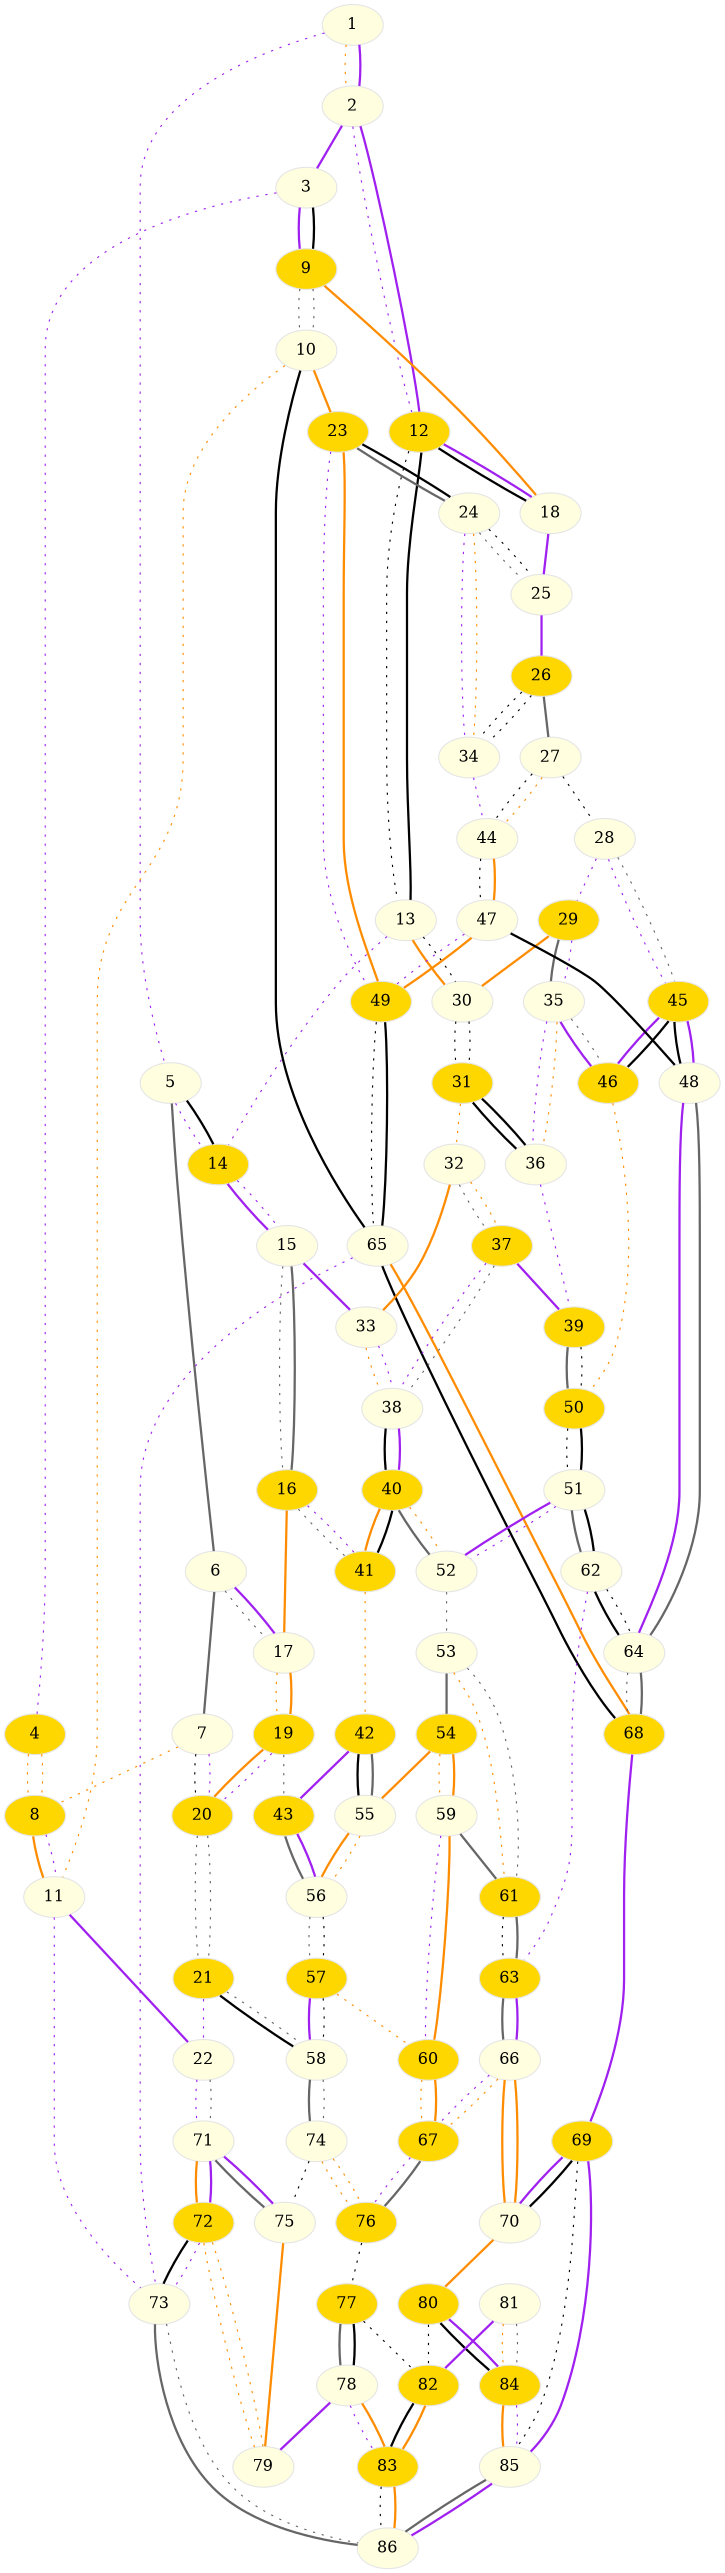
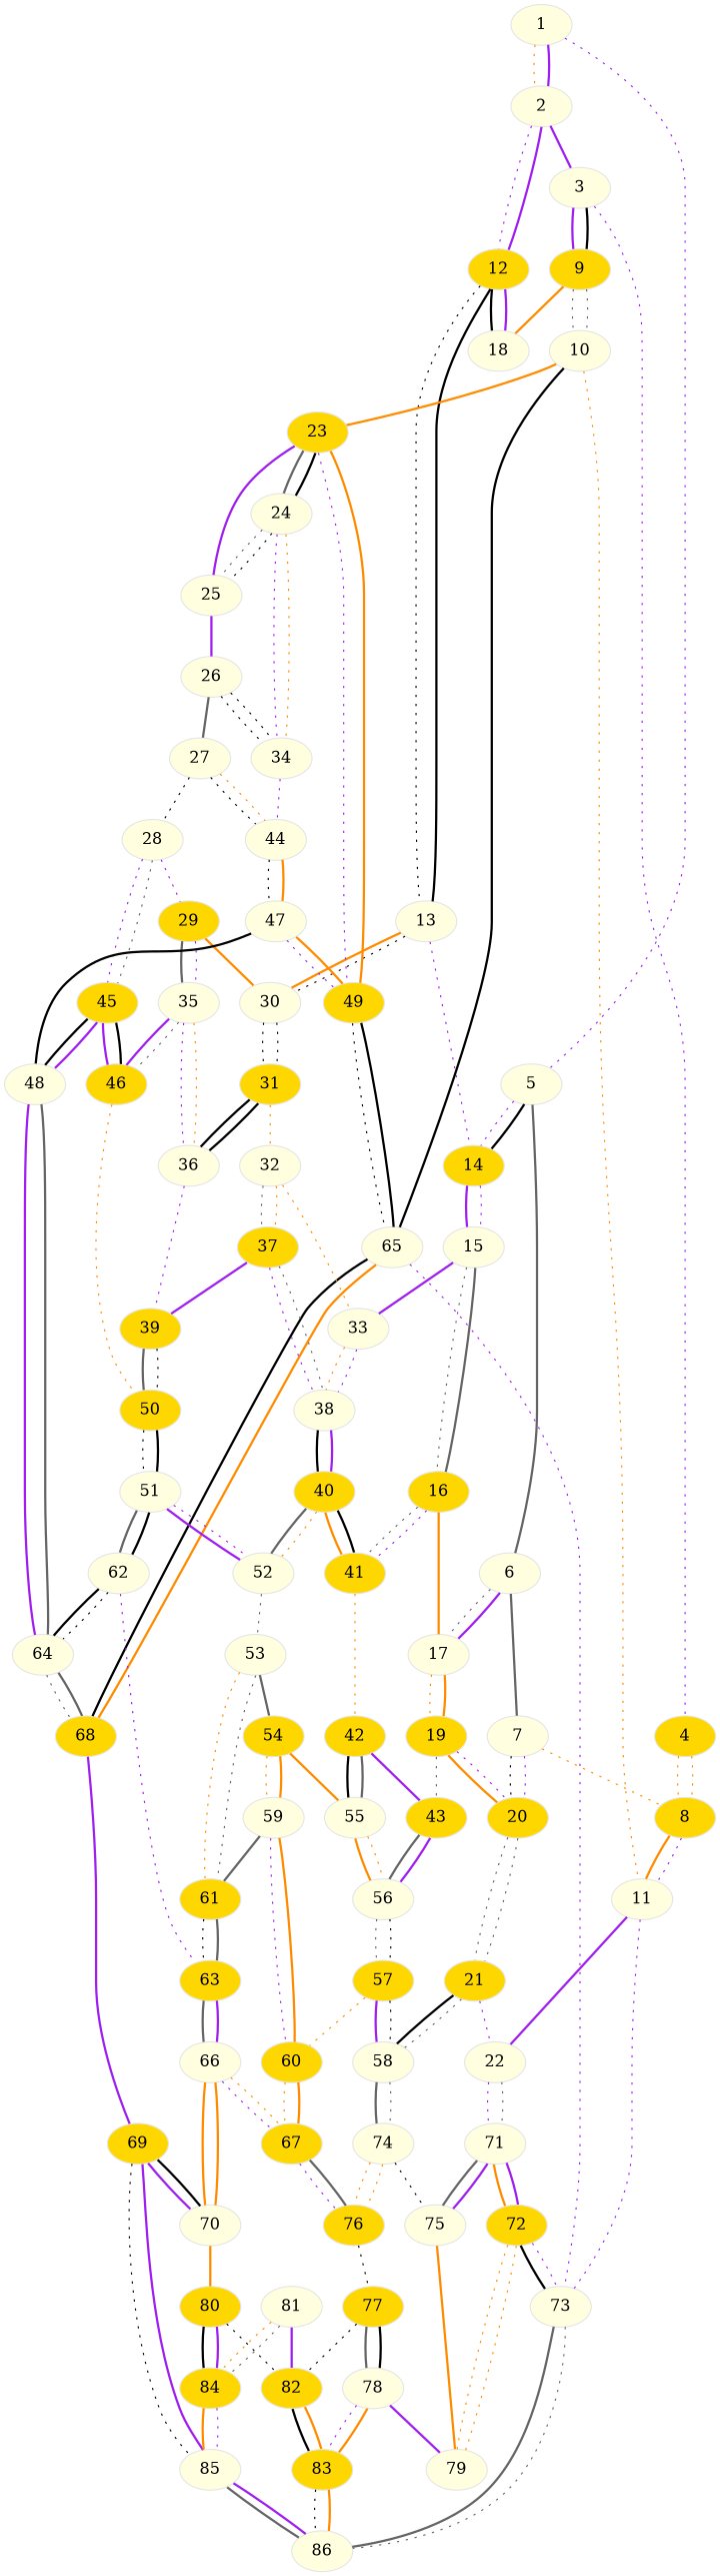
  graph {
    node [color=gray90 fillcolor=lightyellow style=filled]
    edge [color=purple style=bold]
    1
    2
    5
    3
    12 [fillcolor=gold]
    6
    14 [fillcolor=gold]
    4 [fillcolor=gold]
    9 [fillcolor=gold]
    18
    13
    8 [fillcolor=gold]
    10
    11
    7
    17
    15
    20 [fillcolor=gold]
    19 [fillcolor=gold]
    21 [fillcolor=gold]
    22
    73
    23 [fillcolor=gold]
    65
    25
    24
    49 [fillcolor=gold]
    68 [fillcolor=gold]
    71
    86
    30
    31 [fillcolor=gold]
    16 [fillcolor=gold]
    33
    41 [fillcolor=gold]
    38
    42 [fillcolor=gold]
    43 [fillcolor=gold]
-   26 [fillcolor=gold]
+   26
    56
    58
    74
    72 [fillcolor=gold]
    75
    34
    44
    27
    28
    29 [fillcolor=gold]
    45 [fillcolor=gold]
    47
    35
    46 [fillcolor=gold]
    48
    36
    32
    37 [fillcolor=gold]
    39 [fillcolor=gold]
    40 [fillcolor=gold]
    50 [fillcolor=gold]
    52
    51
    53
    55
    57 [fillcolor=gold]
    64
    62
    63 [fillcolor=gold]
    54 [fillcolor=gold]
    61 [fillcolor=gold]
    59
    60 [fillcolor=gold]
    67 [fillcolor=gold]
    76 [fillcolor=gold]
    66
    70
    69 [fillcolor=gold]
    80 [fillcolor=gold]
    77 [fillcolor=gold]
    85
    82 [fillcolor=gold]
    84 [fillcolor=gold]
    79
    78
    83 [fillcolor=gold]
    81
    1 -- 2 [color=darkorange style=dotted]
    1 -- 2
    1 -- 5 [style=dotted]
    2 -- 3
    2 -- 12 [style=dotted]
    2 -- 12
    5 -- 6 [color=gray40]
    5 -- 14 [style=dotted]
    5 -- 14 [color=black]
    3 -- 4 [style=dotted]
    3 -- 9
    3 -- 9 [color=black]
    12 -- 18 [color=black]
    12 -- 18
    12 -- 13 [color=black style=dotted]
    12 -- 13 [color=black]
    6 -- 7 [color=gray40]
    6 -- 17 [color=gray40 style=dotted]
    6 -- 17
    14 -- 15
    14 -- 15 [style=dotted]
    4 -- 8 [color=darkorange style=dotted]
    4 -- 8 [color=darkorange style=dotted]
    9 -- 18 [color=darkorange]
    9 -- 10 [color=gray40 style=dotted]
    9 -- 10 [color=gray40 style=dotted]
-   18 -- 25
+   23 -- 25
    13 -- 14 [style=dotted]
    13 -- 30 [color=darkorange]
    13 -- 30 [color=black style=dotted]
    8 -- 11 [color=darkorange]
    8 -- 11 [style=dotted]
    10 -- 11 [color=darkorange style=dotted]
    10 -- 23 [color=darkorange]
    10 -- 65 [color=black]
    11 -- 22
    11 -- 73 [style=dotted]
    7 -- 8 [color=darkorange style=dotted]
    7 -- 20 [color=black style=dotted]
    7 -- 20 [style=dotted]
    17 -- 19 [color=darkorange style=dotted]
    17 -- 19 [color=darkorange]
    15 -- 16 [color=gray40 style=dotted]
    15 -- 16 [color=gray40]
    15 -- 33
    20 -- 21 [color=gray40 style=dotted]
    20 -- 21 [color=gray40 style=dotted]
    19 -- 20 [color=darkorange]
    19 -- 20 [style=dotted]
    19 -- 43 [color=gray40 style=dotted]
    21 -- 22 [style=dotted]
    21 -- 58 [color=black]
    21 -- 58 [color=gray40 style=dotted]
    22 -- 71 [style=dotted]
    22 -- 71 [color=gray40 style=dotted]
    73 -- 86 [color=gray40]
    73 -- 86 [color=gray40 style=dotted]
    23 -- 24 [color=gray40]
    23 -- 24 [color=black]
    23 -- 49 [style=dotted]
    23 -- 49 [color=darkorange]
    65 -- 73 [style=dotted]
    65 -- 68 [color=black]
    65 -- 68 [color=darkorange]
    25 -- 26
    24 -- 25 [color=gray40 style=dotted]
    24 -- 25 [color=black style=dotted]
    24 -- 34 [style=dotted]
    24 -- 34 [color=darkorange style=dotted]
    49 -- 65 [color=black style=dotted]
    49 -- 65 [color=black]
    68 -- 69
    71 -- 72 [color=darkorange]
    71 -- 72
    71 -- 75 [color=gray40]
    71 -- 75
    30 -- 31 [color=black style=dotted]
    30 -- 31 [color=black style=dotted]
    31 -- 36 [color=black]
    31 -- 36 [color=black]
    31 -- 32 [color=darkorange style=dotted]
    16 -- 17 [color=darkorange]
    16 -- 41 [color=gray40 style=dotted]
    16 -- 41 [style=dotted]
    33 -- 38 [color=darkorange style=dotted]
    33 -- 38 [style=dotted]
    41 -- 42 [color=darkorange style=dotted]
    38 -- 40 [color=black]
    38 -- 40
    42 -- 43
    42 -- 55 [color=black]
    42 -- 55 [color=gray40]
    43 -- 56 [color=gray40]
    43 -- 56
    26 -- 34 [color=black style=dotted]
    26 -- 34 [color=black style=dotted]
    26 -- 27 [color=gray40]
    56 -- 57 [color=gray40 style=dotted]
    56 -- 57 [color=black style=dotted]
    58 -- 74 [color=gray40]
    58 -- 74 [color=gray40 style=dotted]
    74 -- 75 [color=black style=dotted]
    74 -- 76 [color=darkorange style=dotted]
    74 -- 76 [color=darkorange style=dotted]
    72 -- 73 [color=black]
    72 -- 73 [style=dotted]
    72 -- 79 [color=darkorange style=dotted]
    72 -- 79 [color=darkorange style=dotted]
    75 -- 79 [color=darkorange]
    34 -- 44 [style=dotted]
    44 -- 47 [color=black style=dotted]
    44 -- 47 [color=darkorange]
    27 -- 44 [color=black style=dotted]
    27 -- 44 [color=darkorange style=dotted]
    27 -- 28 [color=black style=dotted]
    28 -- 29 [style=dotted]
    28 -- 45 [style=dotted]
    28 -- 45 [color=gray40 style=dotted]
    29 -- 30 [color=darkorange]
    29 -- 35 [color=gray40]
    29 -- 35 [style=dotted]
    45 -- 46
    45 -- 46 [color=black]
    45 -- 48 [color=black]
    45 -- 48
    47 -- 49 [style=dotted]
    47 -- 49 [color=darkorange]
    47 -- 48 [color=black]
    35 -- 46
    35 -- 46 [color=gray40 style=dotted]
    35 -- 36 [style=dotted]
    35 -- 36 [color=darkorange style=dotted]
    46 -- 50 [color=darkorange style=dotted]
    48 -- 64
    48 -- 64 [color=gray40]
    36 -- 39 [style=dotted]
-   32 -- 33 [color=darkorange]
+   32 -- 33 [color=darkorange style=dotted]
    32 -- 37 [color=gray40 style=dotted]
    32 -- 37 [color=darkorange style=dotted]
    37 -- 38 [style=dotted]
    37 -- 38 [color=gray40 style=dotted]
    37 -- 39
    39 -- 50 [color=gray40]
    39 -- 50 [color=black style=dotted]
    40 -- 41 [color=darkorange]
    40 -- 41 [color=black]
    40 -- 52 [color=gray40]
    40 -- 52 [color=darkorange style=dotted]
    50 -- 51 [color=black style=dotted]
    50 -- 51 [color=black]
    52 -- 53 [color=gray40 style=dotted]
    51 -- 52
    51 -- 52 [style=dotted]
    51 -- 62 [color=gray40]
    51 -- 62 [color=black]
    53 -- 54 [color=gray40]
    53 -- 61 [color=darkorange style=dotted]
    53 -- 61 [color=gray40 style=dotted]
    55 -- 56 [color=darkorange]
    55 -- 56 [color=darkorange style=dotted]
    57 -- 58
    57 -- 58 [color=black style=dotted]
    57 -- 60 [color=darkorange style=dotted]
    64 -- 68 [color=gray40 style=dotted]
    64 -- 68 [color=gray40]
    62 -- 64 [color=black]
    62 -- 64 [color=black style=dotted]
    62 -- 63 [style=dotted]
    63 -- 66 [color=gray40]
    63 -- 66
    54 -- 55 [color=darkorange]
    54 -- 59 [color=darkorange style=dotted]
    54 -- 59 [color=darkorange]
    61 -- 63 [color=black style=dotted]
    61 -- 63 [color=gray40]
    59 -- 61 [color=gray40]
    59 -- 60 [style=dotted]
    59 -- 60 [color=darkorange]
    60 -- 67 [color=darkorange style=dotted]
    60 -- 67 [color=darkorange]
    67 -- 76 [style=dotted]
    67 -- 76 [color=gray40]
    76 -- 77 [color=black style=dotted]
    66 -- 67 [style=dotted]
    66 -- 67 [color=darkorange style=dotted]
    66 -- 70 [color=darkorange]
    66 -- 70 [color=darkorange]
    70 -- 80 [color=darkorange]
    69 -- 70
    69 -- 70 [color=black]
    69 -- 85 [color=black style=dotted]
    69 -- 85
    80 -- 82 [color=black style=dotted]
    80 -- 84 [color=black]
    80 -- 84
    77 -- 82 [color=black style=dotted]
    77 -- 78 [color=gray40]
    77 -- 78 [color=black]
    85 -- 86 [color=gray40]
    85 -- 86
    82 -- 83 [color=black]
    82 -- 83 [color=darkorange]
    84 -- 85 [color=darkorange]
    84 -- 85 [style=dotted]
    78 -- 79
    78 -- 83 [style=dotted]
    78 -- 83 [color=darkorange]
    83 -- 86 [color=black style=dotted]
    83 -- 86 [color=darkorange]
    81 -- 82
    81 -- 84 [color=darkorange style=dotted]
    81 -- 84 [color=gray40 style=dotted]
  }
